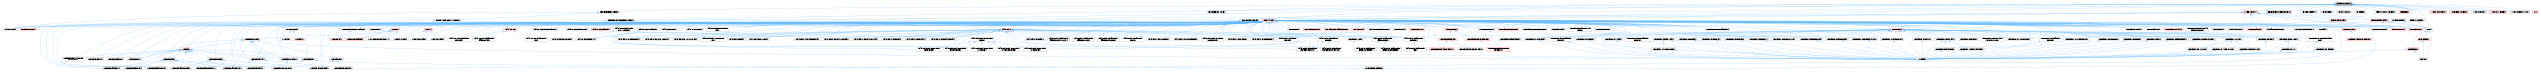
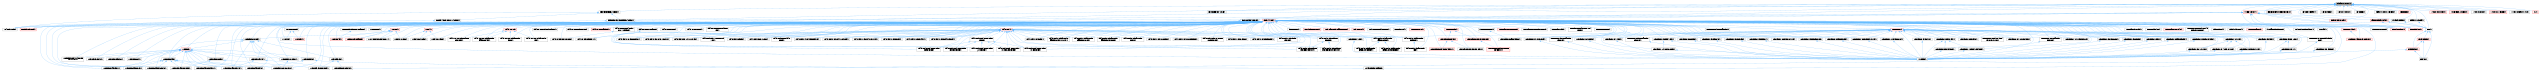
  digraph {
    node [color=grey40 fillcolor=white fontname=Helvetica fontsize=10 shape=box style=filled]
    edge [color=steelblue1 dir=back fontname=Helvetica fontsize=10 labelfontname=Helvetica labelfontsize=10 style=solid]
    n1 [color=gray40 fillcolor=grey60 fontcolor=black height=0.2 label="PlatformMemory.h" width=0.4]
    n2 [height=0.2 label="CachedOSPageAllocator.h" width=0.4]
    n3 [height=0.2 label="CachedOSVeryLargePageAllocator.h" width=0.4]
    n4 [height=0.2 label="CompactBinaryValue.h" width=0.4]
    n5 [height=0.2 label="CookOnTheFlyServer.h" width=0.4]
    n6 [height=0.2 label="Core.h" width=0.4]
    n7 [color=red fillcolor="#FFF0F0" height=0.2 label="CoreMinimal.h" width=0.4]
    n8 [color=red fillcolor="#FFF0F0" height=0.2 label="CoreSharedPCH.h" width=0.4]
    n9 [color=red fillcolor="#FFF0F0" height=0.2 label="HazardPointer.h" width=0.4]
    n10 [color=red fillcolor="#FFF0F0" height=0.2 label="RenderingThread.h" width=0.4]
    n11 [fillcolor="#FFF0F0" height=0.2 label="GenericPlatformCrashContext.h" width=0.4]
    n12 [color=red fillcolor="#FFF0F0" height=0.2 label="GenericPlatformFile.h" width=0.4]
    n13 [height=0.2 label="MallocBinnedGPU.h" width=0.4]
    n14 [height=0.2 label="MallocLibpas.h" width=0.4]
    n15 [height=0.2 label="MallocMimalloc.h" width=0.4]
    n16 [height=0.2 label="MallocTBB.h" width=0.4]
    n17 [height=0.2 label="PlatformIncludes.h" width=0.4]
    n18 [height=0.2 label="PlatformMemoryHelpers.h" width=0.4]
    n19 [color=red fillcolor="#FFF0F0" height=0.2 label="StatsData.h" width=0.4]
    n20 [color=red fillcolor="#FFF0F0" height=0.2 label="StatsSystemTypes.h" width=0.4]
    n21 [height=0.2 label="ThreadingBase.h" width=0.4]
    n22 [color=red fillcolor="#FFF0F0" height=0.2 label="UnrealMemory.h" width=0.4]
    n23 [color=red fillcolor="#FFF0F0" height=0.2 label="VirtualInstrument.h" width=0.4]
    n24 [color=red fillcolor="#FFF0F0" height=0.2 label="VirtualStackAllocator.h" width=0.4]
    n25 [height=0.2 label="WindowsCursor.h" width=0.4]
    n26 [color=red fillcolor="#FFF0F0" height=0.2 label="WindowsHWrapper.h" width=0.4]
    n27 [height=0.2 label="WindowsPlatformMisc.h" width=0.4]
    n28 [color=red fillcolor="#FFF0F0" height=0.2 label="lz4.h" width=0.4]
    n29 [height=0.2 label="MallocBinned2.h" width=0.4]
    n30 [height=0.2 label="PooledVirtualMemoryAllocator.h" width=0.4]
    n31 [height=0.2 label="UnrealEd.h" width=0.4]
    n32 [color=red fillcolor="#FFF0F0" height=0.2 label="CoreUObject.h" width=0.4]
    n33 [height=0.2 label="Engine.h" width=0.4]
    n34 [color=red fillcolor="#FFF0F0" height=0.2 label="SlateBasics.h" width=0.4]
    n35 [height=0.2 label="AIAsyncTaskBlueprintProxy.h" width=0.4]
    n36 [height=0.2 label="AIBlueprintHelperLibrary.h" width=0.4]
    n37 [height=0.2 label="AIConfig.h" width=0.4]
    n38 [color=red fillcolor="#FFF0F0" height=0.2 label="AIController.h" width=0.4]
    n39 [color=red fillcolor="#FFF0F0" height=0.2 label="AIDataProvider.h" width=0.4]
    n40 [color=red fillcolor="#FFF0F0" height=0.2 label="AIDataProvider_QueryParams.h" width=0.4]
    n41 [height=0.2 label="AIHotSpotManager.h" width=0.4]
    n42 [height=0.2 label="AIModule.h" width=0.4]
    n43 [height=0.2 label="AIPerceptionComponent.h" width=0.4]
    n44 [height=0.2 label="AIPerceptionListenerInterface.h" width=0.4]
    n45 [height=0.2 label="AIPerceptionStimuliSource\lComponent.h" width=0.4]
    n46 [height=0.2 label="AIPerceptionSystem.h" width=0.4]
    n47 [height=0.2 label="AIPerceptionTypes.h" width=0.4]
    n48 [color=red fillcolor="#FFF0F0" height=0.2 label="AISense.h" width=0.4]
    n49 [height=0.2 label="AISenseConfig.h" width=0.4]
    n50 [height=0.2 label="AISenseConfig_Blueprint.h" width=0.4]
    n51 [height=0.2 label="AISenseConfig_Damage.h" width=0.4]
    n52 [height=0.2 label="AISenseConfig_Hearing.h" width=0.4]
    n53 [height=0.2 label="AISenseConfig_Prediction.h" width=0.4]
    n54 [height=0.2 label="AISenseConfig_Sight.h" width=0.4]
    n55 [height=0.2 label="AISenseConfig_Team.h" width=0.4]
    n56 [height=0.2 label="AISenseConfig_Touch.h" width=0.4]
    n57 [height=0.2 label="AISense_Blueprint.h" width=0.4]
    n58 [height=0.2 label="AISense_Damage.h" width=0.4]
    n59 [height=0.2 label="AISenseEvent_Damage.h" width=0.4]
    n60 [height=0.2 label="AISense_Hearing.h" width=0.4]
    n61 [height=0.2 label="AISenseEvent_Hearing.h" width=0.4]
    n62 [height=0.2 label="AISense_Prediction.h" width=0.4]
    n63 [height=0.2 label="AISense_Sight.h" width=0.4]
    n64 [height=0.2 label="AISightTargetInterface.h" width=0.4]
    n65 [height=0.2 label="AISense_Touch.h" width=0.4]
    n66 [height=0.2 label="AISenseEvent.h" width=0.4]
    n67 [color=red fillcolor="#FFF0F0" height=0.2 label="AIResourceInterface.h" width=0.4]
    n68 [height=0.2 label="AIResources.h" width=0.4]
    n69 [color=red fillcolor="#FFF0F0" height=0.2 label="AISystem.h" width=0.4]
    n70 [height=0.2 label="AISystemBase.h" width=0.4]
    n71 [color=red fillcolor="#FFF0F0" height=0.2 label="AITask.h" width=0.4]
    n72 [height=0.2 label="AITask_LockLogic.h" width=0.4]
    n73 [height=0.2 label="AITask_MoveTo.h" width=0.4]
    n74 [height=0.2 label="AITask_RunEQS.h" width=0.4]
    n75 [color=red fillcolor="#FFF0F0" height=0.2 label="AITypes.h" width=0.4]
    n76 [color=red fillcolor="#FFF0F0" height=0.2 label="AbilityAsync.h" width=0.4]
    n77 [height=0.2 label="AbilityAsync_WaitAttribute\lChanged.h" width=0.4]
    n78 [height=0.2 label="AbilityAsync_WaitGameplay\lEffectApplied.h" width=0.4]
+   n79 [height=0.2 label="AbilityAsync_WaitGameplay\lEvent.h" width=0.4]
    n80 [height=0.2 label="AbilityAsync_WaitGameplay\lTag.h" width=0.4]
    n81 [height=0.2 label="AbilitySystemBlueprintLibrary.h" width=0.4]
    n82 [height=0.2 label="AbilitySystemComponent.h" width=0.4]
    n83 [height=0.2 label="AbilitySystemDebugHUD.h" width=0.4]
    n84 [color=red fillcolor="#FFF0F0" height=0.2 label="AbilitySystemGlobals.h" width=0.4]
    n85 [height=0.2 label="AbilitySystemInterface.h" width=0.4]
    n86 [height=0.2 label="AbilitySystemTestPawn.h" width=0.4]
    n87 [height=0.2 label="AbilitySystemLog.h" width=0.4]
    n88 [height=0.2 label="AbilitySystemReplication\lProxyInterface.h" width=0.4]
    n89 [height=0.2 label="AbilitySystemStats.h" width=0.4]
    n90 [height=0.2 label="AbilitySystemTestAttribute\lSet.h" width=0.4]
    n91 [color=red fillcolor="#FFF0F0" height=0.2 label="AbilityTask.h" width=0.4]
    n92 [height=0.2 label="AbilityTask_ApplyRootMotion\lConstantForce.h" width=0.4]
    n93 [height=0.2 label="AbilityTask_ApplyRootMotion\lJumpForce.h" width=0.4]
    n94 [height=0.2 label="AbilityTask_ApplyRootMotion\lMoveToActorForce.h" width=0.4]
    n95 [height=0.2 label="AbilityTask_ApplyRootMotion\lMoveToForce.h" width=0.4]
    n96 [height=0.2 label="AbilityTask_ApplyRootMotion\lRadialForce.h" width=0.4]
    n97 [height=0.2 label="AbilityTask_ApplyRootMotion\l_Base.h" width=0.4]
    n98 [height=0.2 label="AbilityTask_MoveToLocation.h" width=0.4]
    n99 [height=0.2 label="AbilityTask_NetworkSyncPoint.h" width=0.4]
    n100 [height=0.2 label="AbilityTask_PlayAnimAndWait.h" width=0.4]
    n101 [height=0.2 label="AbilityTask_PlayMontageAnd\lWait.h" width=0.4]
    n102 [height=0.2 label="AbilityTask_Repeat.h" width=0.4]
    n103 [height=0.2 label="AbilityTask_SpawnActor.h" width=0.4]
+   n104 [height=0.2 label="AbilityTask_StartAbility\lState.h" width=0.4]
    n105 [height=0.2 label="AbilityTask_VisualizeTargeting.h" width=0.4]
    n106 [height=0.2 label="AbilityTask_WaitAbilityActivate.h" width=0.4]
    n107 [height=0.2 label="AbilityTask_WaitAbilityCommit.h" width=0.4]
    n108 [height=0.2 label="AbilityTask_WaitAttribute\lChange.h" width=0.4]
    n109 [height=0.2 label="AbilityTask_WaitAttribute\lChangeRatioThreshold.h" width=0.4]
    n110 [height=0.2 label="AbilityTask_WaitAttribute\lChangeThreshold.h" width=0.4]
    n111 [height=0.2 label="AbilityTask_WaitCancel.h" width=0.4]
    n112 [height=0.2 label="AbilityTask_WaitConfirm.h" width=0.4]
    n113 [height=0.2 label="AbilityTask_WaitConfirmCancel.h" width=0.4]
    n114 [height=0.2 label="AbilityTask_WaitDelay.h" width=0.4]
    n115 [height=0.2 label="AbilityTask_WaitGameplay\lEffectApplied.h" width=0.4]
    n116 [height=0.2 label="AbilityTask_WaitGameplay\lEffectApplied_Self.h" width=0.4]
    n117 [height=0.2 label="AbilityTask_WaitGameplay\lEffectApplied_Target.h" width=0.4]
    n118 [height=0.2 label="AbilityTask_WaitGameplay\lEffectBlockedImmunity.h" width=0.4]
    n119 [height=0.2 label="AbilityTask_WaitGameplay\lEffectRemoved.h" width=0.4]
    n120 [height=0.2 label="AbilityTask_WaitGameplay\lEffectStackChange.h" width=0.4]
    n121 [height=0.2 label="AbilityTask_WaitGameplay\lEvent.h" width=0.4]
    n122 [height=0.2 label="AbilityTask_WaitGameplay\lTagBase.h" width=0.4]
    n123 [height=0.2 label="AbilityTask_WaitGameplay\lTag.h" width=0.4]
    n124 [height=0.2 label="AbilityTask_WaitInputPress.h" width=0.4]
    n125 [height=0.2 label="AbilityTask_WaitInputRelease.h" width=0.4]
    n126 [height=0.2 label="AbilityTask_WaitMovement\lModeChange.h" width=0.4]
    n127 [height=0.2 label="AbilityTask_WaitOverlap.h" width=0.4]
    n128 [height=0.2 label="AbilityTask_WaitTargetData.h" width=0.4]
    n129 [height=0.2 label="AbilityTask_WaitVelocity\lChange.h" width=0.4]
    n130 [height=0.2 label="AboutScreen.h" width=0.4]
    n131 [color=red fillcolor="#FFF0F0" height=0.2 label="AcquiredResources.h" width=0.4]
    n132 [color=red fillcolor="#FFF0F0" height=0.2 label="ActiveGameplayEffectIterator.h" width=0.4]
    n133 [color=red fillcolor="#FFF0F0" height=0.2 label="ActiveSound.h" width=0.4]
    n134 [height=0.2 label="ActiveStateMachineScope.h" width=0.4]
    n135 [height=0.2 label="ActorChannel.h" width=0.4]
    n136 [color=red fillcolor="#FFF0F0" height=0.2 label="ActorDataLayer.h" width=0.4]
    n137 [color=red fillcolor="#FFF0F0" height=0.2 label="ActorDescContainer.h" width=0.4]
    n138 [color=red fillcolor="#FFF0F0" height=0.2 label="ActorDescContainerCollection.h" width=0.4]
    n139 [height=0.2 label="ActorDescContainerSubsystem.h" width=0.4]
    n140 [color=red fillcolor="#FFF0F0" height=0.2 label="ActorDescContainerInstance.h" width=0.4]
    n141 [color=red fillcolor="#FFF0F0" height=0.2 label="ActorDescContainerInstance\lCollection.h" width=0.4]
    n142 [color=red fillcolor="#FFF0F0" height=0.2 label="ActorDescList.h" width=0.4]
    n143 [height=0.2 label="ActorDragDropGraphEdOp.h" width=0.4]
    n144 [height=0.2 label="ActorDragDropOp.h" width=0.4]
    n145 [color=red fillcolor="#FFF0F0" height=0.2 label="ActorEditorContextState.h" width=0.4]
    n146 [height=0.2 label="ActorEditorContextSubsystem.h" width=0.4]
    n147 [height=0.2 label="ActorEditorUtils.h" width=0.4]
    n148 [height=0.2 label="ActorElementEditorCopyAnd\lPaste.h" width=0.4]
    n149 [height=0.2 label="ActorExporterT3D.h" width=0.4]
    n150 [color=red fillcolor="#FFF0F0" height=0.2 label="ActorFactory.h" width=0.4]
    n151 [height=0.2 label="ActorFactoryAmbientSound.h" width=0.4]
    n152 [height=0.2 label="ActorFactoryBlueprint.h" width=0.4]
    n153 [height=0.2 label="ActorFactoryBoxReflection\lCapture.h" width=0.4]
    n154 [height=0.2 label="ActorFactoryCameraActor.h" width=0.4]
    n155 [height=0.2 label="ActorFactoryCharacter.h" width=0.4]
    n156 [height=0.2 label="ActorFactoryClass.h" width=0.4]
    n157 [height=0.2 label="ActorFactoryDeferredDecal.h" width=0.4]
    n158 [height=0.2 label="ActorFactoryDirectionalLight.h" width=0.4]
    n159 [height=0.2 label="ActorFactoryEmitter.h" width=0.4]
    n160 [height=0.2 label="ActorFactoryEmptyActor.h" width=0.4]
    n161 [height=0.2 label="ActorFactoryPawn.h" width=0.4]
    n162 [height=0.2 label="ActorFactoryExponentialHeight\lFog.h" width=0.4]
    n163 [height=0.2 label="ActorFactoryLocalFogVolume.h" width=0.4]
    n164 [height=0.2 label="ActorFactoryNote.h" width=0.4]
    n165 [height=0.2 label="ActorFactoryPhysicsAsset.h" width=0.4]
    n166 [height=0.2 label="ActorFactoryPlanarReflection.h" width=0.4]
    n167 [height=0.2 label="ActorFactoryPlaneReflection\lCapture.h" width=0.4]
    n168 [height=0.2 label="ActorFactoryPlayerStart.h" width=0.4]
    n169 [height=0.2 label="ActorFactoryPointLight.h" width=0.4]
    n170 [height=0.2 label="ActorFactoryRectLight.h" width=0.4]
    n171 [height=0.2 label="ActorFactoryRuntimeVirtual\lTextureVolume.h" width=0.4]
    n172 [height=0.2 label="ActorFactorySkeletalMesh.h" width=0.4]
    n173 [height=0.2 label="ActorFactoryAnimationAsset.h" width=0.4]
    n174 [height=0.2 label="ActorFactorySkyAtmosphere.h" width=0.4]
    n175 [height=0.2 label="ActorFactorySkyLight.h" width=0.4]
    n176 [height=0.2 label="ActorFactorySphereReflection\lCapture.h" width=0.4]
    n177 [height=0.2 label="ActorFactorySpotLight.h" width=0.4]
    n178 [height=0.2 label="ActorFactoryStaticMesh.h" width=0.4]
    n179 [height=0.2 label="ActorFactoryBasicShape.h" width=0.4]
    n180 [height=0.2 label="ActorFactoryInteractiveFoliage.h" width=0.4]
    n181 [height=0.2 label="ActorFactoryTargetPoint.h" width=0.4]
    n182 [height=0.2 label="ActorFactoryTextRender.h" width=0.4]
    n183 [height=0.2 label="ActorFactoryTriggerBox.h" width=0.4]
    n184 [height=0.2 label="ActorFactoryTriggerCapsule.h" width=0.4]
    n185 [height=0.2 label="ActorFactoryTriggerSphere.h" width=0.4]
    n186 [height=0.2 label="ActorFactoryVectorFieldVolume.h" width=0.4]
    n187 [height=0.2 label="ActorFactoryVolume.h" width=0.4]
    n188 [height=0.2 label="ActorFactoryBoxVolume.h" width=0.4]
    n189 [height=0.2 label="ActorFactoryCylinderVolume.h" width=0.4]
    n190 [height=0.2 label="ActorFactorySphereVolume.h" width=0.4]
    n191 [height=0.2 label="ActorFactoryVolumetricCloud.h" width=0.4]
    n192 [height=0.2 label="ActorGroupingUtils.h" width=0.4]
    n193 [height=0.2 label="ActorPositioning.h" width=0.4]
    n194 [color=red fillcolor="#FFF0F0" height=0.2 label="ActorReferencesUtils.h" width=0.4]
    n195 [height=0.2 label="ActorTextureStreamingBuild\lDataComponent.h" width=0.4]
    n196 [height=0.2 label="AddPatchTool.h" width=0.4]
    n197 [height=0.2 label="AddPrimitiveTool.h" width=0.4]
    n198 [color=red fillcolor="#FFF0F0" height=0.2 label="AggregateGeom.h" width=0.4]
    n199 [height=0.2 label="AimOffsetBlendSpace.h" width=0.4]
    n1 -> n2
    n1 -> n3
    n1 -> n4
    n1 -> n5
    n1 -> n6
    n1 -> n7
    n1 -> n8
    n1 -> n9
    n1 -> n10
    n1 -> n11
    n1 -> n12
    n1 -> n13
    n1 -> n14
    n1 -> n15
    n1 -> n16
    n1 -> n17
    n1 -> n18
    n1 -> n19
    n1 -> n20
    n1 -> n21
    n1 -> n22
    n1 -> n23
    n1 -> n24
    n1 -> n25
    n1 -> n26
    n1 -> n27
    n1 -> n28
    n2 -> n3
    n2 -> n29
    n2 -> n30
    n3 -> n29
    n5 -> n31
    n6 -> n32
    n6 -> n33
    n6 -> n34
    n7 -> n6
    n7 -> n8
    n7 -> n9
    n7 -> n10
    n7 -> n35
    n7 -> n36
    n7 -> n37
    n7 -> n38
    n7 -> n39
    n7 -> n40
    n7 -> n41
    n7 -> n42
    n7 -> n43
    n7 -> n44
    n7 -> n45
    n7 -> n46
    n7 -> n47
    n7 -> n48
    n7 -> n49
    n7 -> n50
    n7 -> n51
    n7 -> n52
    n7 -> n53
    n7 -> n54
    n7 -> n55
    n7 -> n56
    n7 -> n57
    n7 -> n58
    n7 -> n59
    n7 -> n60
    n7 -> n61
    n7 -> n62
    n7 -> n63
    n7 -> n64
    n7 -> n65
    n7 -> n66
    n7 -> n67
    n7 -> n68
    n7 -> n69
    n7 -> n70
    n7 -> n71
    n7 -> n72
    n7 -> n73
    n7 -> n74
    n7 -> n75
    n7 -> n76
    n7 -> n77
    n7 -> n78
+   n7 -> n79
    n7 -> n80
    n7 -> n81
    n7 -> n82
    n7 -> n83
    n7 -> n84
    n7 -> n85
    n7 -> n86
    n7 -> n87
    n7 -> n88
    n7 -> n89
    n7 -> n90
    n7 -> n91
    n7 -> n92
    n7 -> n93
    n7 -> n94
    n7 -> n95
    n7 -> n96
    n7 -> n97
    n7 -> n98
    n7 -> n99
    n7 -> n100
    n7 -> n101
    n7 -> n102
    n7 -> n103
+   n7 -> n104
    n7 -> n105
    n7 -> n106
    n7 -> n107
    n7 -> n108
    n7 -> n109
    n7 -> n110
    n7 -> n111
    n7 -> n112
    n7 -> n113
    n7 -> n114
    n7 -> n115
    n7 -> n116
    n7 -> n117
    n7 -> n118
    n7 -> n119
    n7 -> n120
    n7 -> n121
    n7 -> n122
    n7 -> n123
    n7 -> n124
    n7 -> n125
    n7 -> n126
    n7 -> n127
    n7 -> n128
    n7 -> n129
    n7 -> n130
    n7 -> n131
    n7 -> n132
    n7 -> n133
    n7 -> n134
    n7 -> n135
    n7 -> n136
    n7 -> n137
    n7 -> n138
    n7 -> n139
    n7 -> n140
    n7 -> n141
    n7 -> n142
    n7 -> n143
    n7 -> n144
    n7 -> n145
    n7 -> n146
    n7 -> n147
    n7 -> n148
    n7 -> n149
    n7 -> n150
    n7 -> n151
    n7 -> n152
    n7 -> n153
    n7 -> n154
    n7 -> n155
    n7 -> n156
    n7 -> n157
    n7 -> n158
    n7 -> n159
    n7 -> n160
    n7 -> n161
    n7 -> n162
    n7 -> n163
    n7 -> n164
    n7 -> n165
    n7 -> n166
    n7 -> n167
    n7 -> n168
    n7 -> n169
    n7 -> n170
    n7 -> n171
    n7 -> n172
    n7 -> n173
    n7 -> n174
    n7 -> n175
    n7 -> n176
    n7 -> n177
    n7 -> n178
    n7 -> n179
    n7 -> n180
    n7 -> n181
    n7 -> n182
    n7 -> n183
    n7 -> n184
    n7 -> n185
    n7 -> n186
    n7 -> n187
    n7 -> n188
    n7 -> n189
    n7 -> n190
    n7 -> n191
    n7 -> n192
    n7 -> n193
    n7 -> n194
    n7 -> n195
    n7 -> n196
    n7 -> n197
    n7 -> n198
    n7 -> n199
    n12 -> n6
    n12 -> n8
    n17 -> n6
    n21 -> n6
    n22 -> n3
    n22 -> n6
    n22 -> n7
    n22 -> n8
    n22 -> n9
    n22 -> n20
    n22 -> n21
    n22 -> n29
    n30 -> n29
    n32 -> n33
    n32 -> n34
    n34 -> n31
    n34 -> n33
    n39 -> n40
    n44 -> n38
    n46 -> n43
    n47 -> n43
    n47 -> n46
    n47 -> n48
    n47 -> n49
    n47 -> n52
    n47 -> n54
    n47 -> n66
    n48 -> n43
    n48 -> n45
    n48 -> n46
    n48 -> n49
    n48 -> n50
    n48 -> n51
    n48 -> n52
    n48 -> n53
    n48 -> n54
    n48 -> n55
    n48 -> n56
    n48 -> n57
    n48 -> n58
    n48 -> n60
    n48 -> n62
    n48 -> n63
    n48 -> n65
    n49 -> n50
    n49 -> n51
    n49 -> n52
    n49 -> n53
    n49 -> n54
    n49 -> n55
    n49 -> n56
    n58 -> n51
    n58 -> n59
    n60 -> n52
    n60 -> n61
    n63 -> n54
    n63 -> n64
    n66 -> n59
    n66 -> n61
    n70 -> n42
    n70 -> n69
    n71 -> n72
    n71 -> n73
    n71 -> n74
    n75 -> n35
    n75 -> n38
    n75 -> n47
    n75 -> n67
    n75 -> n73
    n76 -> n77
    n76 -> n78
+   n76 -> n79
    n76 -> n80
    n85 -> n86
    n88 -> n82
    n91 -> n92
    n91 -> n93
    n91 -> n94
    n91 -> n95
    n91 -> n96
    n91 -> n97
    n91 -> n98
    n91 -> n99
    n91 -> n100
    n91 -> n101
    n91 -> n102
    n91 -> n103
+   n91 -> n104
    n91 -> n105
    n91 -> n106
    n91 -> n107
    n91 -> n108
    n91 -> n109
    n91 -> n110
    n91 -> n111
    n91 -> n112
    n91 -> n113
    n91 -> n114
    n91 -> n115
    n91 -> n118
    n91 -> n119
    n91 -> n120
    n91 -> n121
    n91 -> n122
    n91 -> n124
    n91 -> n125
    n91 -> n126
    n91 -> n127
    n91 -> n128
    n91 -> n129
    n97 -> n92
    n97 -> n93
    n97 -> n94
    n97 -> n95
    n97 -> n96
    n108 -> n109
    n108 -> n110
    n115 -> n116
    n115 -> n117
    n122 -> n123
    n137 -> n138
    n137 -> n139
    n140 -> n141
    n142 -> n137
    n142 -> n140
    n144 -> n143
    n150 -> n31
    n150 -> n151
    n150 -> n152
    n150 -> n153
    n150 -> n154
    n150 -> n155
    n150 -> n156
    n150 -> n157
    n150 -> n158
    n150 -> n159
    n150 -> n160
    n150 -> n162
    n150 -> n163
    n150 -> n164
    n150 -> n165
    n150 -> n167
    n150 -> n169
    n150 -> n170
    n150 -> n171
    n150 -> n172
    n150 -> n174
    n150 -> n175
    n150 -> n176
    n150 -> n177
    n150 -> n178
    n150 -> n181
    n150 -> n182
    n150 -> n183
    n150 -> n184
    n150 -> n185
    n150 -> n186
    n150 -> n187
    n150 -> n191
    n151 -> n31
    n152 -> n31
    n153 -> n31
    n154 -> n31
    n155 -> n31
    n156 -> n31
    n157 -> n31
    n158 -> n31
    n159 -> n31
    n160 -> n31
    n160 -> n161
    n161 -> n31
    n162 -> n31
    n164 -> n31
    n165 -> n31
    n167 -> n31
    n168 -> n31
    n169 -> n31
    n172 -> n31
    n172 -> n173
    n173 -> n31
    n175 -> n31
    n176 -> n31
    n177 -> n31
    n178 -> n31
    n178 -> n179
    n178 -> n180
    n179 -> n31
    n180 -> n31
    n181 -> n31
    n182 -> n31
    n183 -> n31
    n184 -> n31
    n185 -> n31
    n186 -> n31
    n187 -> n188
    n187 -> n189
    n187 -> n190
    n188 -> n31
    n189 -> n31
    n190 -> n31
  }
